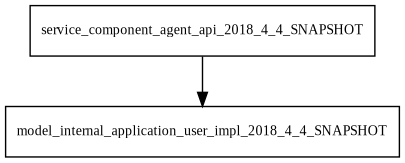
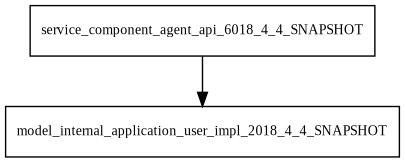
  digraph {
    fontname="Liberation Serif"
    node [fontsize=10.0 shape=box fontname="Liberation Serif"]
-   service_component_agent_api_2018_4_4_SNAPSHOT
+   service_component_agent_api_2018_4_4_SNAPSHOT [label=service_component_agent_api_6018_4_4_SNAPSHOT]
    model_internal_application_user_impl_2018_4_4_SNAPSHOT
    service_component_agent_api_2018_4_4_SNAPSHOT -> model_internal_application_user_impl_2018_4_4_SNAPSHOT [fontname="Liberation Serif"]
  }
